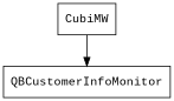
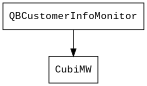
  digraph {
    fontname="Liberation Mono"
    node [shape=box fontname="Liberation Mono"]
    QBCustomerInfoMonitor [root=true]
    CubiMW
-   CubiMW -> QBCustomerInfoMonitor [fontname="Liberation Mono"]
+   QBCustomerInfoMonitor -> CubiMW [fontname="Liberation Mono"]
  }
